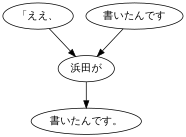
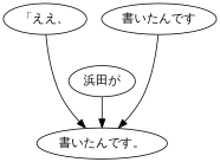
  digraph {
    n1 [label="「ええ、"]
    n2 [label="書いたんです。"]
    n3 [label="書いたんです"]
    n4 [label="浜田が"]
-   n1 -> n4
-   n3 -> n4
+   n1 -> n2
+   n3 -> n2
    n4 -> n2
  }
